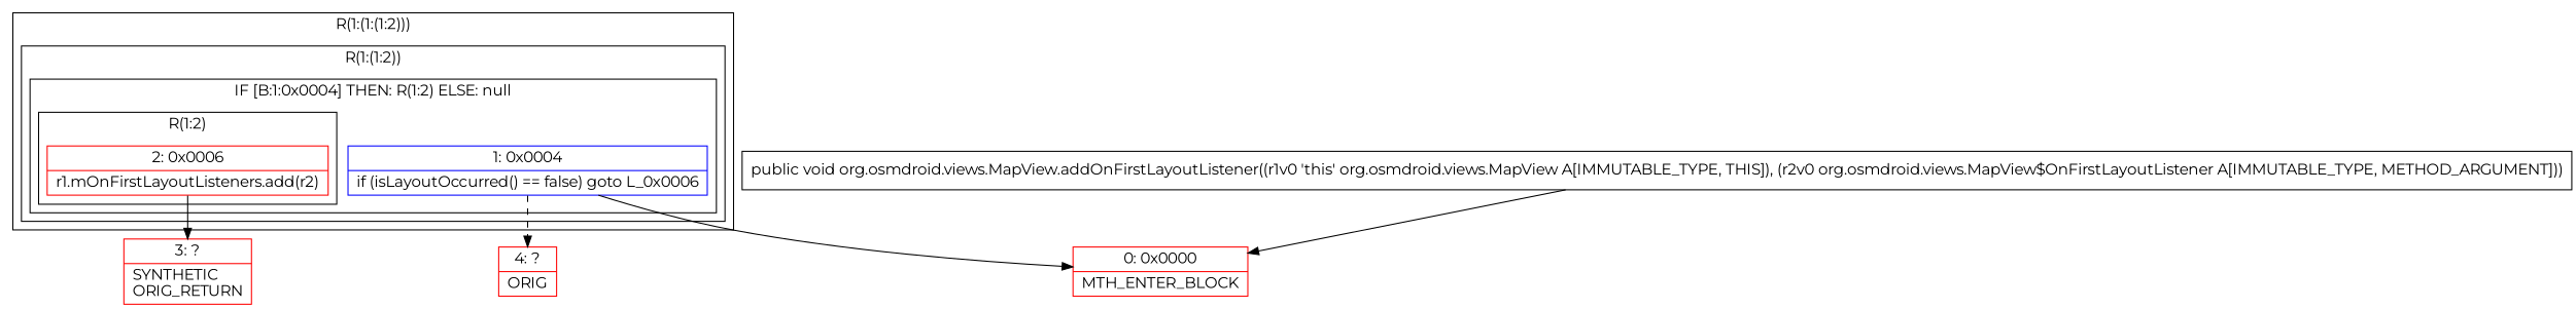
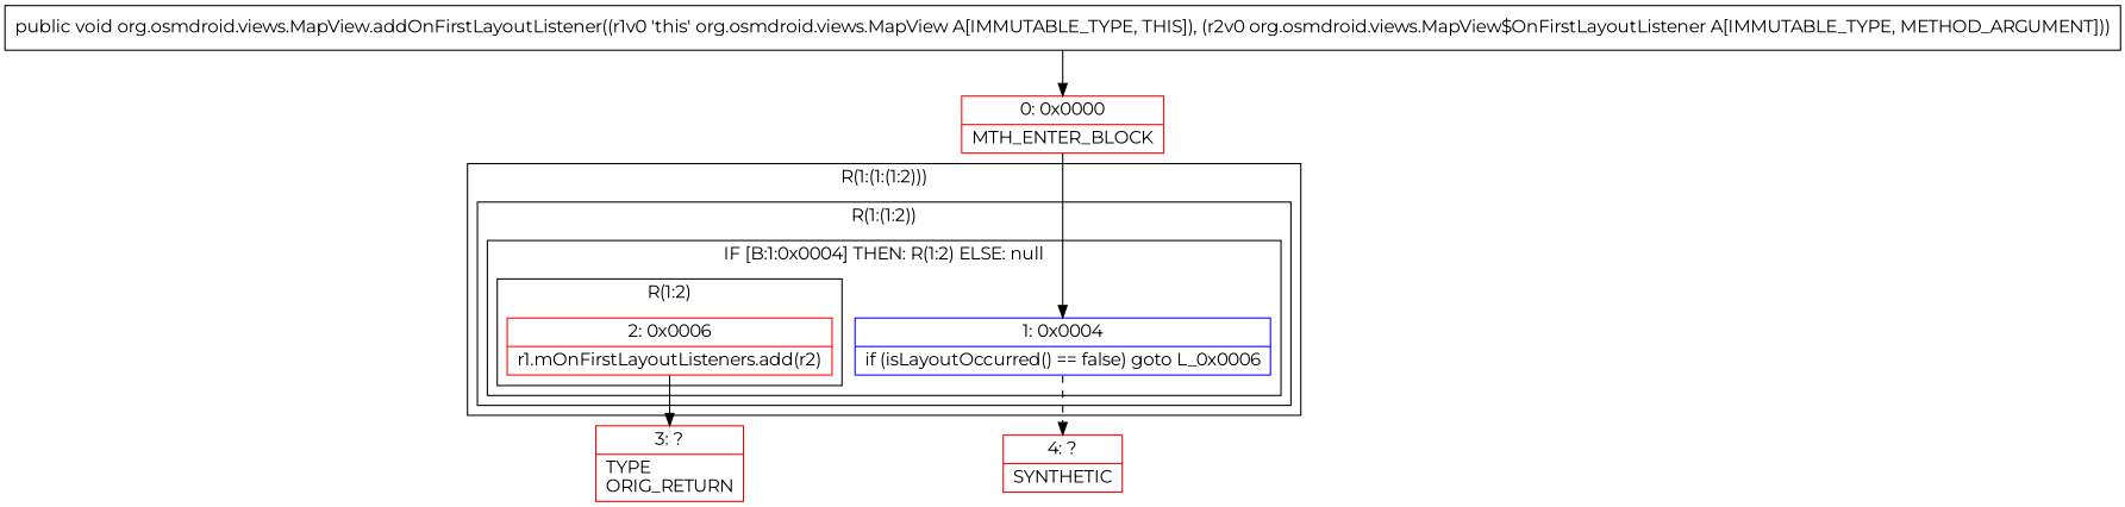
  digraph {
    fontname=Montserrat
    node [color=red fontname=Montserrat shape=record]
    edge [fontname=Montserrat]
    n1 [label="{2\:\ 0x0006|r1.mOnFirstLayoutListeners.add(r2)\l}"]
    n2 [color=blue label="{1\:\ 0x0004|if (isLayoutOccurred() == false) goto L_0x0006\l}"]
-   n3 [label="{3\:\ ?|SYNTHETIC\lORIG_RETURN\l}"]
-   n4 [label="{4\:\ ?|ORIG\l}"]
+   n3 [label="{3\:\ ?|TYPE\lORIG_RETURN\l}"]
+   n4 [label="{4\:\ ?|SYNTHETIC\l}"]
    n5 [label="{0\:\ 0x0000|MTH_ENTER_BLOCK\l}"]
    n6 [label="{public void org.osmdroid.views.MapView.addOnFirstLayoutListener((r1v0 'this' org.osmdroid.views.MapView A[IMMUTABLE_TYPE, THIS]), (r2v0 org.osmdroid.views.MapView$OnFirstLayoutListener A[IMMUTABLE_TYPE, METHOD_ARGUMENT])) }" color=""]
    subgraph cluster_1 {
      label="R(1:(1:(1:2)))"
      subgraph cluster_2 {
        label="R(1:(1:2))"
        subgraph cluster_3 {
          label="IF [B:1:0x0004] THEN: R(1:2) ELSE: null"
          n2
          subgraph cluster_4 {
            label="R(1:2)"
            n1
          }
        }
      }
    }
    n1 -> n3
    n2 -> n4 [style=dashed]
-   n2 -> n5
+   n5 -> n2
    n6 -> n5
  }
